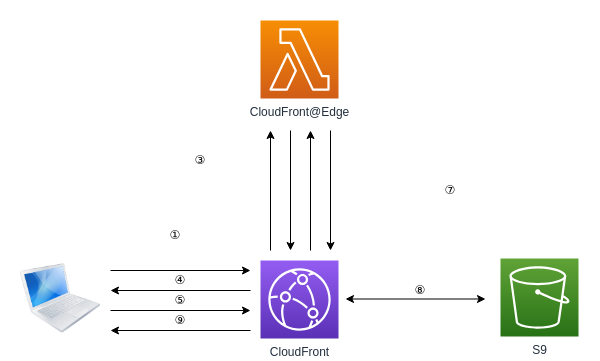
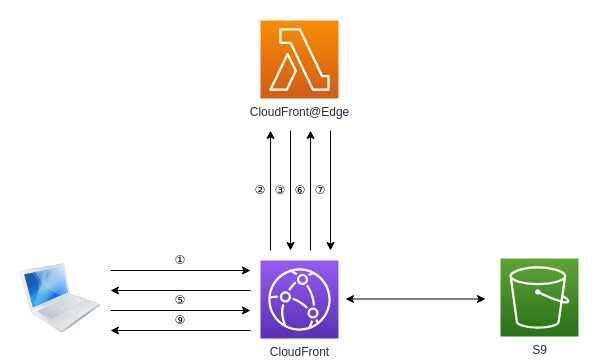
  <mxCell id="0" />
  <mxCell id="1" parent="0" />
  <mxCell id="2" value="CloudFront" style="outlineConnect=0;fontColor=#232F3E;gradientColor=#945DF2;gradientDirection=north;fillColor=#5A30B5;strokeColor=#ffffff;dashed=0;verticalLabelPosition=bottom;verticalAlign=top;align=center;html=1;fontSize=12;fontStyle=0;aspect=fixed;shape=mxgraph.aws4.resourceIcon;resIcon=mxgraph.aws4.cloudfront;" vertex="1" parent="1"><mxGeometry x="260" y="260" width="78" height="78" as="geometry" /></mxCell>
  <mxCell id="3" value="CloudFront@Edge" style="outlineConnect=0;fontColor=#232F3E;gradientColor=#F78E04;gradientDirection=north;fillColor=#D05C17;strokeColor=#ffffff;dashed=0;verticalLabelPosition=bottom;verticalAlign=top;align=center;html=1;fontSize=12;fontStyle=0;aspect=fixed;shape=mxgraph.aws4.resourceIcon;resIcon=mxgraph.aws4.lambda;" vertex="1" parent="1"><mxGeometry x="260" y="20" width="78" height="78" as="geometry" /></mxCell>
  <mxCell id="4" value="" style="image;html=1;image=img/lib/clip_art/computers/MacBook_128x128.png" vertex="1" parent="1"><mxGeometry x="20" y="258" width="80" height="80" as="geometry" /></mxCell>
  <mxCell id="5" value="S9" style="outlineConnect=0;fontColor=#232F3E;gradientColor=#60A337;gradientDirection=north;fillColor=#277116;strokeColor=#ffffff;dashed=0;verticalLabelPosition=bottom;verticalAlign=top;align=center;html=1;fontSize=12;fontStyle=0;aspect=fixed;shape=mxgraph.aws4.resourceIcon;resIcon=mxgraph.aws4.s3;" vertex="1" parent="1"><mxGeometry x="500" y="258" width="78" height="78" as="geometry" /></mxCell>
  <mxCell id="6" value="" style="endArrow=classic;html=1;" edge="1" parent="1"><mxGeometry width="50" height="50" relative="1" as="geometry"><mxPoint x="110" y="270" as="sourcePoint" /><mxPoint x="250" y="270" as="targetPoint" /></mxGeometry></mxCell>
- <mxCell id="7" value="①" style="text;html=1;strokeColor=none;fillColor=none;align=center;verticalAlign=middle;whiteSpace=wrap;rounded=0;" vertex="1" parent="1"><mxGeometry x="155" y="225" width="40" height="20" as="geometry" /></mxCell>
+ <mxCell id="7" value="①" style="text;html=1;strokeColor=none;fillColor=none;align=center;verticalAlign=middle;whiteSpace=wrap;rounded=0;" vertex="1" parent="1"><mxGeometry x="160" y="250" width="40" height="20" as="geometry" /></mxCell>
  <mxCell id="8" value="" style="endArrow=classic;html=1;" edge="1" parent="1"><mxGeometry width="50" height="50" relative="1" as="geometry"><mxPoint x="270" y="250" as="sourcePoint" /><mxPoint x="270" y="130" as="targetPoint" /></mxGeometry></mxCell>
+ <mxCell id="9" value="②" style="text;html=1;strokeColor=none;fillColor=none;align=center;verticalAlign=middle;whiteSpace=wrap;rounded=0;" vertex="1" parent="1"><mxGeometry x="250" y="180" width="20" height="20" as="geometry" /></mxCell>
  <mxCell id="10" value="" style="endArrow=classic;html=1;" edge="1" parent="1"><mxGeometry width="50" height="50" relative="1" as="geometry"><mxPoint x="290" y="130" as="sourcePoint" /><mxPoint x="290" y="250" as="targetPoint" /></mxGeometry></mxCell>
- <mxCell id="11" value="③" style="text;html=1;strokeColor=none;fillColor=none;align=center;verticalAlign=middle;whiteSpace=wrap;rounded=0;" vertex="1" parent="1"><mxGeometry x="190" y="150" width="20" height="20" as="geometry" /></mxCell>
+ <mxCell id="11" value="③" style="text;html=1;strokeColor=none;fillColor=none;align=center;verticalAlign=middle;whiteSpace=wrap;rounded=0;" vertex="1" parent="1"><mxGeometry x="270" y="180" width="20" height="20" as="geometry" /></mxCell>
  <mxCell id="12" value="" style="endArrow=classic;html=1;" edge="1" parent="1"><mxGeometry width="50" height="50" relative="1" as="geometry"><mxPoint x="250" y="290" as="sourcePoint" /><mxPoint x="110" y="290" as="targetPoint" /></mxGeometry></mxCell>
- <mxCell id="13" value="④" style="text;html=1;strokeColor=none;fillColor=none;align=center;verticalAlign=middle;whiteSpace=wrap;rounded=0;" vertex="1" parent="1"><mxGeometry x="160" y="270" width="40" height="20" as="geometry" /></mxCell>
  <mxCell id="14" value="" style="endArrow=classic;html=1;" edge="1" parent="1"><mxGeometry width="50" height="50" relative="1" as="geometry"><mxPoint x="110" y="310" as="sourcePoint" /><mxPoint x="250" y="310" as="targetPoint" /></mxGeometry></mxCell>
  <mxCell id="15" value="⑤" style="text;html=1;strokeColor=none;fillColor=none;align=center;verticalAlign=middle;whiteSpace=wrap;rounded=0;" vertex="1" parent="1"><mxGeometry x="160" y="290" width="40" height="20" as="geometry" /></mxCell>
  <mxCell id="16" value="" style="endArrow=classic;html=1;" edge="1" parent="1"><mxGeometry width="50" height="50" relative="1" as="geometry"><mxPoint x="310" y="250" as="sourcePoint" /><mxPoint x="310" y="130" as="targetPoint" /></mxGeometry></mxCell>
+ <mxCell id="17" value="⑥" style="text;html=1;strokeColor=none;fillColor=none;align=center;verticalAlign=middle;whiteSpace=wrap;rounded=0;" vertex="1" parent="1"><mxGeometry x="290" y="180" width="20" height="20" as="geometry" /></mxCell>
  <mxCell id="18" value="" style="endArrow=classic;html=1;" edge="1" parent="1"><mxGeometry width="50" height="50" relative="1" as="geometry"><mxPoint x="330" y="130" as="sourcePoint" /><mxPoint x="330" y="250" as="targetPoint" /></mxGeometry></mxCell>
- <mxCell id="19" value="⑦" style="text;html=1;strokeColor=none;fillColor=none;align=center;verticalAlign=middle;whiteSpace=wrap;rounded=0;" vertex="1" parent="1"><mxGeometry x="440" y="180" width="20" height="20" as="geometry" /></mxCell>
+ <mxCell id="19" value="⑦" style="text;html=1;strokeColor=none;fillColor=none;align=center;verticalAlign=middle;whiteSpace=wrap;rounded=0;" vertex="1" parent="1"><mxGeometry x="310" y="180" width="20" height="20" as="geometry" /></mxCell>
  <mxCell id="20" value="" style="endArrow=classic;startArrow=classic;html=1;" edge="1" parent="1"><mxGeometry width="50" height="50" relative="1" as="geometry"><mxPoint x="345" y="298.5" as="sourcePoint" /><mxPoint x="485" y="298.5" as="targetPoint" /></mxGeometry></mxCell>
- <mxCell id="21" value="⑧" style="text;html=1;strokeColor=none;fillColor=none;align=center;verticalAlign=middle;whiteSpace=wrap;rounded=0;" vertex="1" parent="1"><mxGeometry x="400" y="280" width="40" height="20" as="geometry" /></mxCell>
  <mxCell id="22" value="" style="endArrow=classic;html=1;" edge="1" parent="1"><mxGeometry width="50" height="50" relative="1" as="geometry"><mxPoint x="250" y="330" as="sourcePoint" /><mxPoint x="110" y="330" as="targetPoint" /></mxGeometry></mxCell>
  <mxCell id="23" value="⑨" style="text;html=1;strokeColor=none;fillColor=none;align=center;verticalAlign=middle;whiteSpace=wrap;rounded=0;" vertex="1" parent="1"><mxGeometry x="160" y="310" width="40" height="20" as="geometry" /></mxCell>
